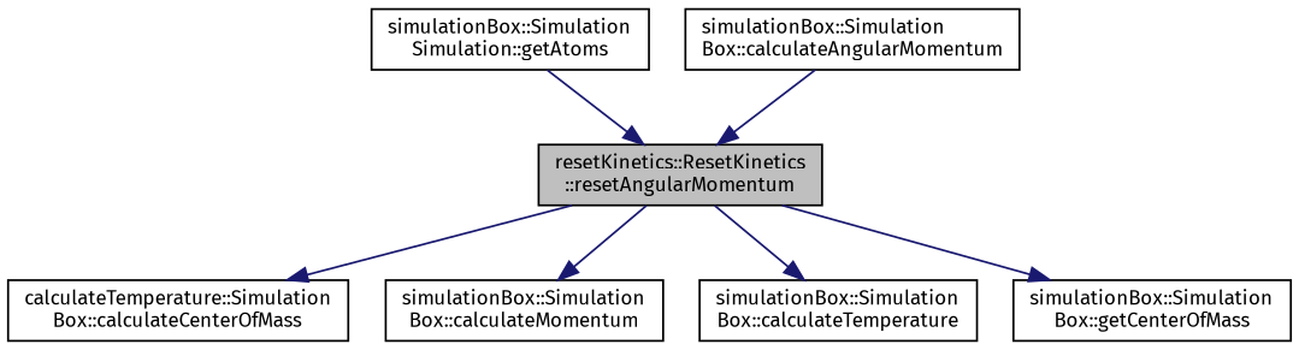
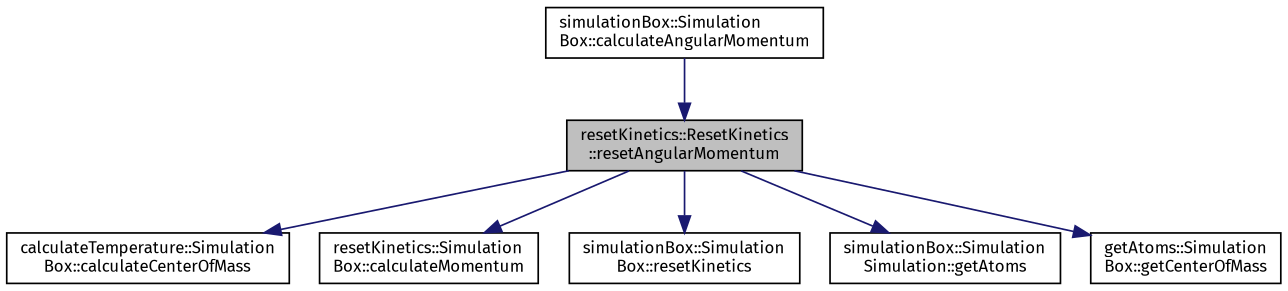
  digraph {
    fontname="Fira Sans"
    rankdir=TB
    node [color=black fillcolor=white fontname="Fira Sans" fontsize=10 shape=record style=filled]
    edge [color=midnightblue fontname="Fira Sans" fontsize=10 labelfontname=Helvetica labelfontsize=10 style=solid]
    n1 [fillcolor=grey75 fontcolor=black height=0.2 label="resetKinetics::ResetKinetics\l::resetAngularMomentum" width=0.4]
    n2 [height=0.2 label="calculateTemperature::Simulation\lBox::calculateCenterOfMass" width=0.4]
-   n3 [height=0.2 label="simulationBox::Simulation\lBox::calculateMomentum" width=0.4]
-   n4 [height=0.2 label="simulationBox::Simulation\lBox::calculateTemperature" width=0.4]
+   n3 [height=0.2 label="resetKinetics::Simulation\lBox::calculateMomentum" width=0.4]
+   n4 [height=0.2 label="simulationBox::Simulation\lBox::resetKinetics" width=0.4]
    n5 [height=0.2 label="simulationBox::Simulation\lSimulation::getAtoms" width=0.4]
-   n6 [height=0.2 label="simulationBox::Simulation\lBox::getCenterOfMass" width=0.4]
+   n6 [height=0.2 label="getAtoms::Simulation\lBox::getCenterOfMass" width=0.4]
    n7 [height=0.2 label="simulationBox::Simulation\lBox::calculateAngularMomentum" width=0.4]
    n1 -> n2
    n1 -> n3
    n1 -> n4
-   n5 -> n1
+   n1 -> n5
    n1 -> n6
    n7 -> n1
  }
